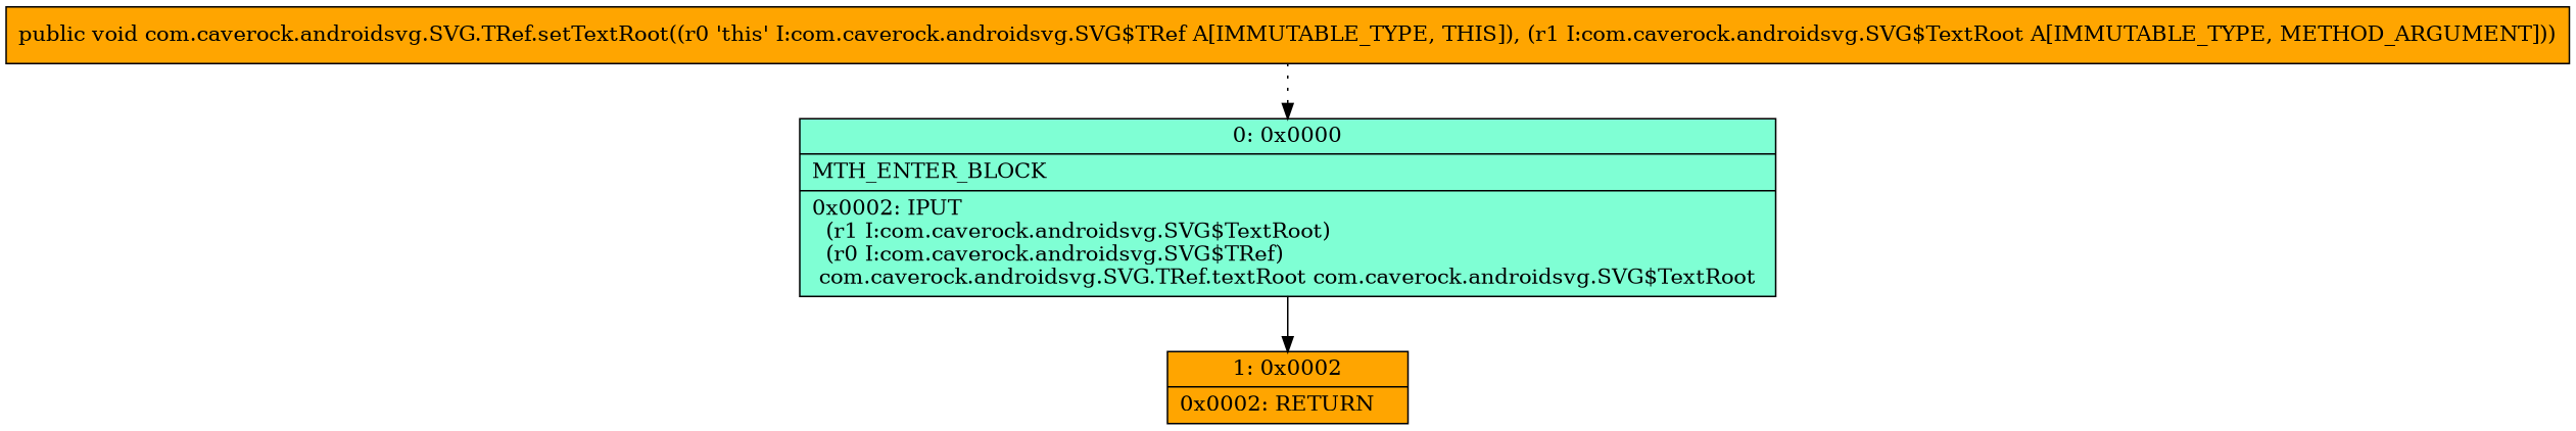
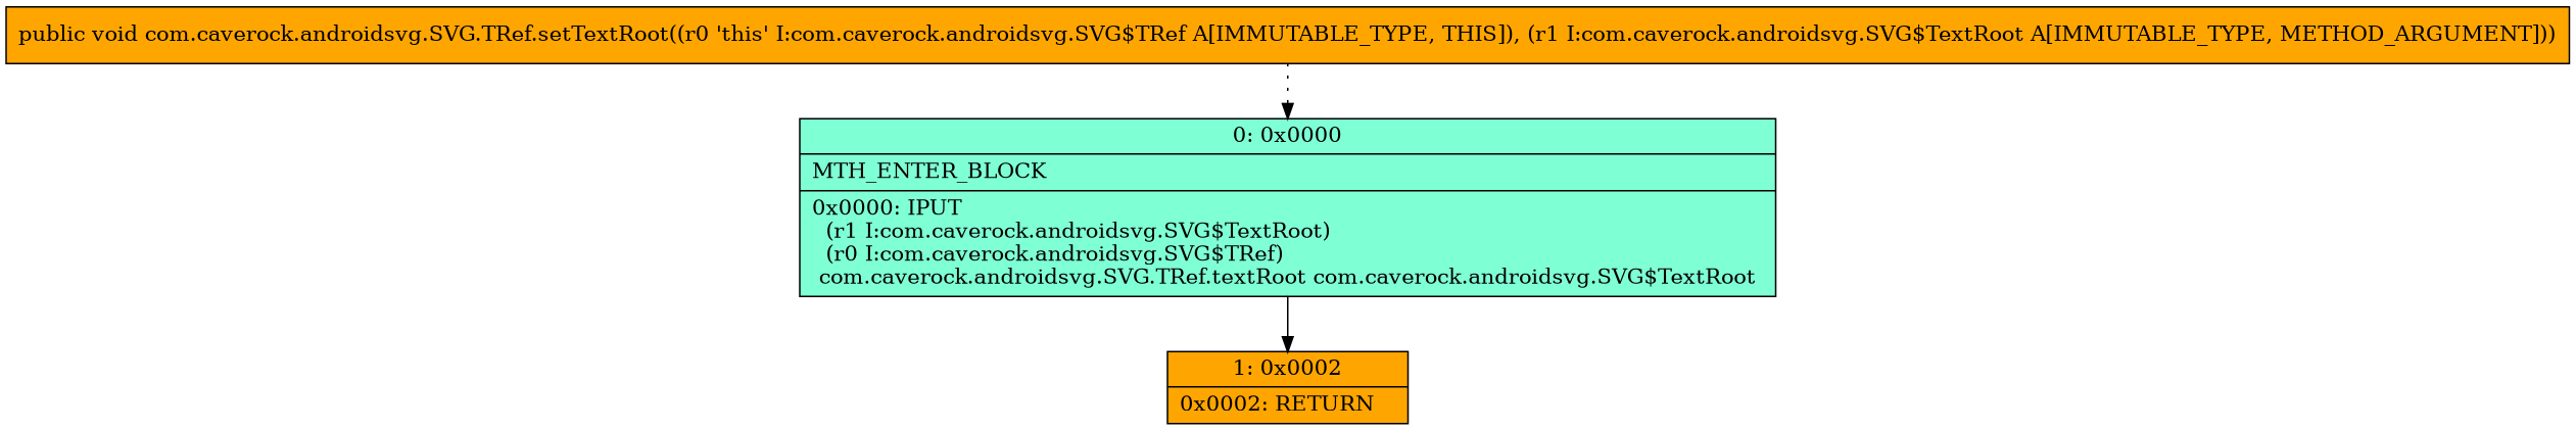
  digraph {
    node [shape=record style=filled fillcolor=orange]
-   n1 [label="{0\:\ 0x0000|MTH_ENTER_BLOCK\l|0x0002: IPUT  \l  (r1 I:com.caverock.androidsvg.SVG$TextRoot)\l  (r0 I:com.caverock.androidsvg.SVG$TRef)\l com.caverock.androidsvg.SVG.TRef.textRoot com.caverock.androidsvg.SVG$TextRoot \l}" fillcolor=aquamarine]
+   n1 [label="{0\:\ 0x0000|MTH_ENTER_BLOCK\l|0x0000: IPUT  \l  (r1 I:com.caverock.androidsvg.SVG$TextRoot)\l  (r0 I:com.caverock.androidsvg.SVG$TRef)\l com.caverock.androidsvg.SVG.TRef.textRoot com.caverock.androidsvg.SVG$TextRoot \l}" fillcolor=aquamarine]
    n2 [label="{1\:\ 0x0002|0x0002: RETURN   \l}"]
    n3 [label="{public void com.caverock.androidsvg.SVG.TRef.setTextRoot((r0 'this' I:com.caverock.androidsvg.SVG$TRef A[IMMUTABLE_TYPE, THIS]), (r1 I:com.caverock.androidsvg.SVG$TextRoot A[IMMUTABLE_TYPE, METHOD_ARGUMENT])) }"]
    n1 -> n2 [style=solid]
    n3 -> n1 [style=dotted]
  }
